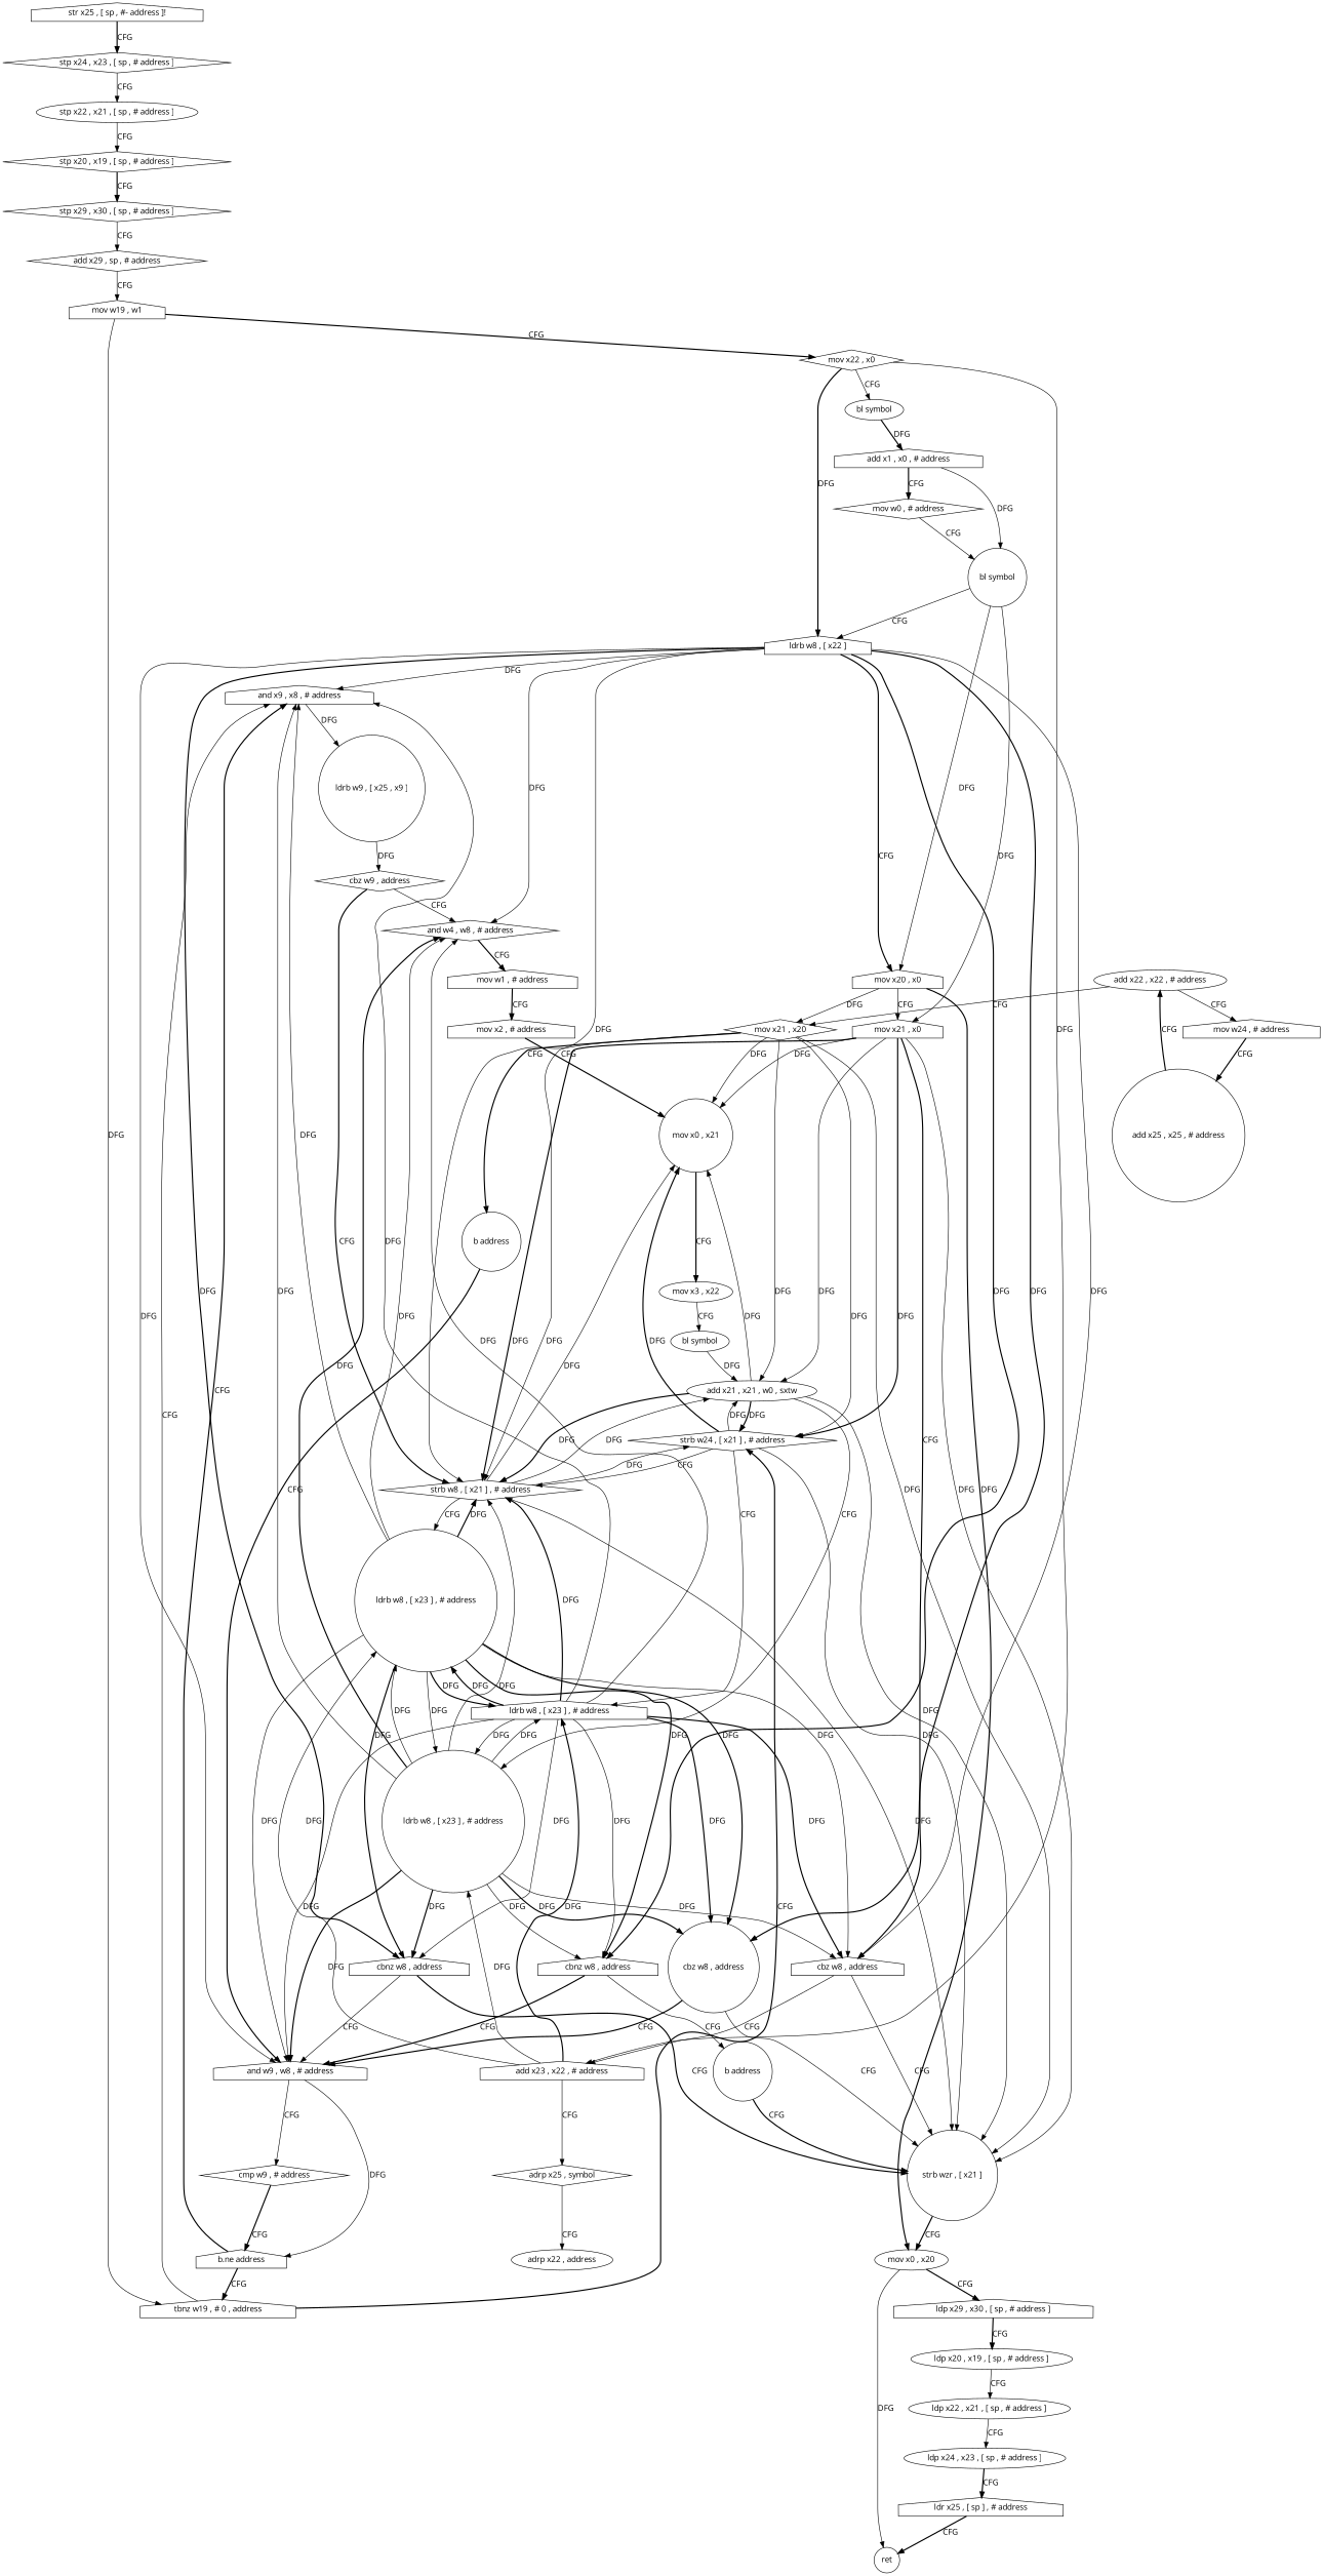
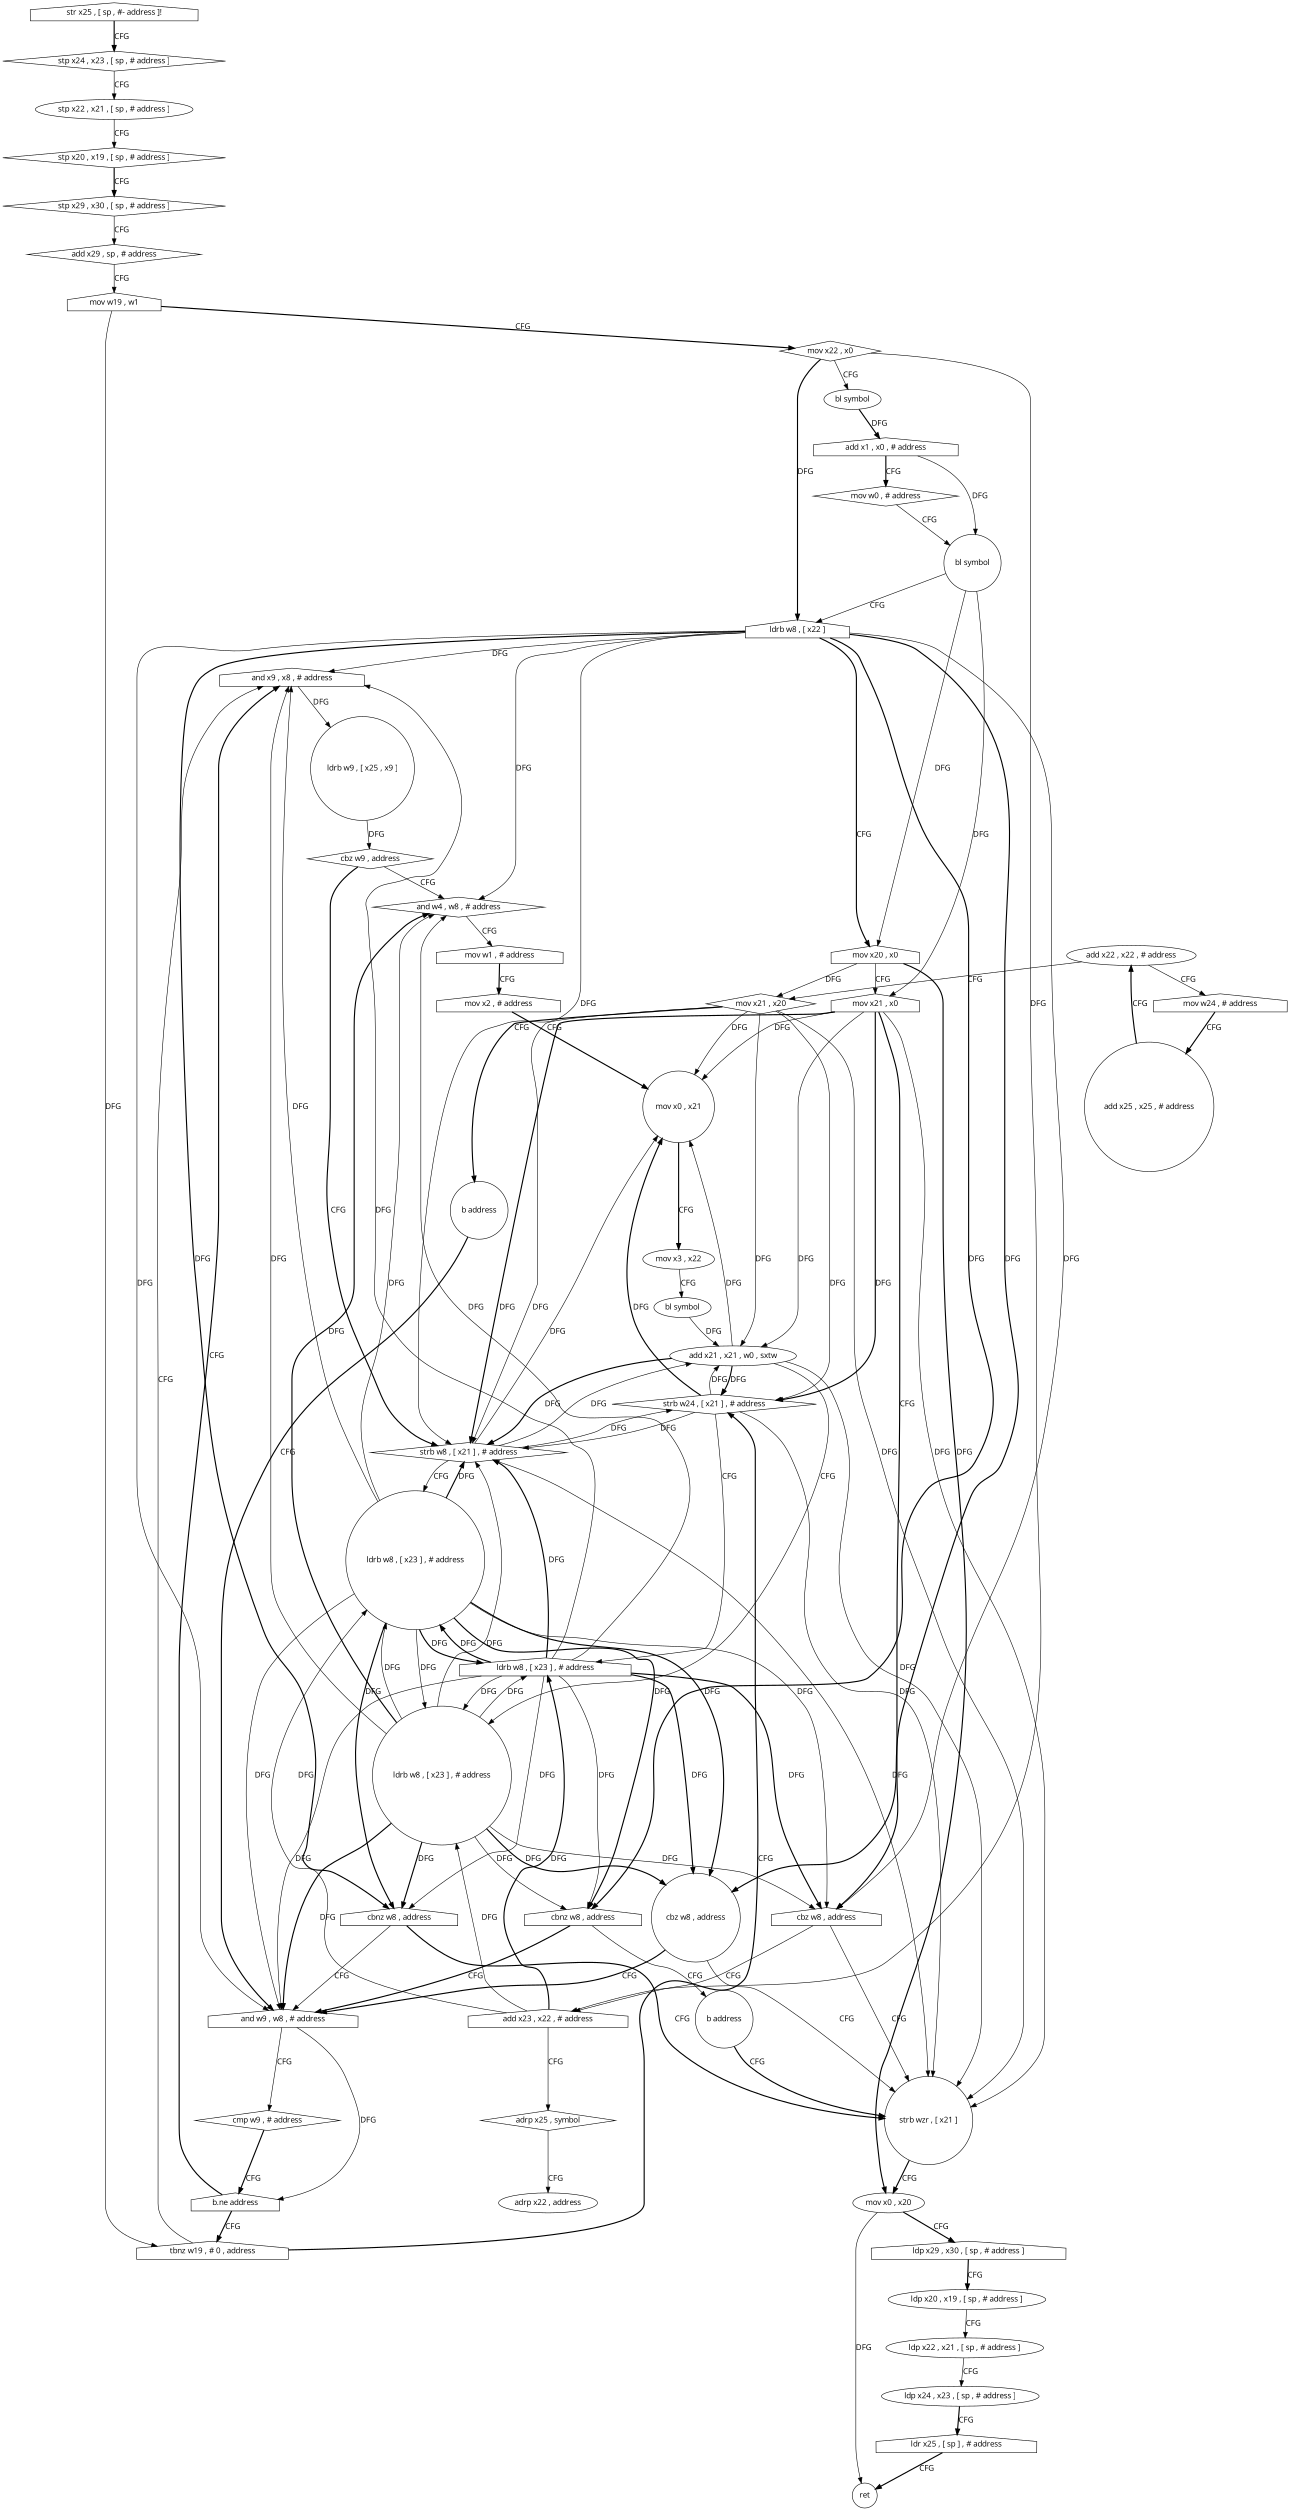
  digraph {
    fontname="Open Sans"
    node [fontname="Open Sans" shape=house]
    edge [fontname="Open Sans" style=solid]
    n1 [label="str x25 , [ sp , #- address ]!"]
    n2 [label="stp x24 , x23 , [ sp , # address ]" shape=diamond]
    n3 [label="stp x22 , x21 , [ sp , # address ]" shape=ellipse]
    n4 [label="stp x20 , x19 , [ sp , # address ]" shape=diamond]
    n5 [label="stp x29 , x30 , [ sp , # address ]" shape=diamond]
    n6 [label="add x29 , sp , # address" shape=diamond]
    n7 [label="mov w19 , w1"]
    n8 [label="mov x22 , x0" shape=diamond]
    n9 [label="tbnz w19 , # 0 , address"]
    n10 [label="bl symbol" shape=ellipse]
    n11 [label="ldrb w8 , [ x22 ]"]
    n12 [label="add x23 , x22 , # address"]
    n13 [label="and x9 , x8 , # address"]
    n14 [label="strb w24 , [ x21 ] , # address" shape=diamond]
    n15 [label="add x1 , x0 , # address"]
    n16 [label="mov x20 , x0"]
    n17 [label="cbz w8 , address"]
    n18 [label="and w9 , w8 , # address"]
    n19 [label="and w4 , w8 , # address" shape=diamond]
    n20 [label="strb w8 , [ x21 ] , # address" shape=diamond]
    n21 [label="cbnz w8 , address"]
    n22 [label="cbnz w8 , address"]
    n23 [label="cbz w8 , address" shape=circle]
    n24 [label="adrp x25 , symbol" shape=diamond]
    n25 [label="ldrb w8 , [ x23 ] , # address" shape=circle]
    n26 [label="ldrb w8 , [ x23 ] , # address" shape=circle]
    n27 [label="ldrb w8 , [ x23 ] , # address"]
    n28 [label="mov w0 , # address" shape=diamond]
    n29 [label="bl symbol" shape=circle]
    n30 [label="mov x21 , x0"]
    n31 [label="mov x0 , x20" shape=ellipse]
    n32 [label="mov x21 , x20" shape=diamond]
    n33 [label="strb wzr , [ x21 ]" shape=circle]
    n34 [label="mov x0 , x21" shape=circle]
    n35 [label="add x21 , x21 , w0 , sxtw" shape=ellipse]
    n36 [label="cmp w9 , # address" shape=diamond]
    n37 [label="b.ne address"]
    n38 [label="ldrb w9 , [ x25 , x9 ]" shape=circle]
    n39 [label="mov w1 , # address"]
    n40 [label="b address" shape=circle]
    n41 [label="ldp x29 , x30 , [ sp , # address ]"]
    n42 [label=ret shape=circle]
    n43 [label="b address" shape=circle]
    n44 [label="mov x3 , x22" shape=ellipse]
    n45 [label="adrp x22 , address" shape=ellipse]
    n46 [label="ldp x20 , x19 , [ sp , # address ]" shape=ellipse]
    n47 [label="ldp x22 , x21 , [ sp , # address ]" shape=ellipse]
    n48 [label="ldp x24 , x23 , [ sp , # address ]" shape=ellipse]
    n49 [label="ldr x25 , [ sp ] , # address"]
    n50 [label="mov w24 , # address"]
    n51 [label="add x25 , x25 , # address" shape=circle]
    n52 [label="add x22 , x22 , # address" shape=ellipse]
    n53 [label="cbz w9 , address" shape=diamond]
    n54 [label="mov x2 , # address"]
    n55 [label="bl symbol" shape=ellipse]
    n1 -> n2 [label=CFG style=bold]
    n2 -> n3 [label=CFG]
    n3 -> n4 [label=CFG]
    n4 -> n5 [label=CFG style=bold]
    n5 -> n6 [label=CFG]
    n6 -> n7 [label=CFG]
    n7 -> n8 [label=CFG style=bold]
    n7 -> n9 [label=DFG]
    n8 -> n10 [label=CFG]
    n8 -> n11 [label=DFG style=bold]
    n8 -> n12 [label=DFG]
    n9 -> n13 [label=CFG]
    n9 -> n14 [label=CFG style=bold]
    n10 -> n15 [label=DFG style=bold]
    n11 -> n13 [label=DFG]
    n11 -> n16 [label=CFG style=bold]
    n11 -> n17 [label=DFG]
    n11 -> n18 [label=DFG]
    n11 -> n19 [label=DFG]
    n11 -> n20 [label=DFG]
    n11 -> n21 [label=DFG style=bold]
    n11 -> n22 [label=DFG style=bold]
    n11 -> n23 [label=DFG style=bold]
    n12 -> n24 [label=CFG]
    n12 -> n25 [label=DFG]
    n12 -> n26 [label=DFG]
    n12 -> n27 [label=DFG style=bold]
    n13 -> n38 [label=DFG]
-   n14 -> n20 [label=CFG]
+   n14 -> n20 [label=DFG]
    n14 -> n27 [label=CFG]
    n14 -> n33 [label=DFG]
    n14 -> n34 [label=DFG style=bold]
    n14 -> n35 [label=DFG]
    n15 -> n28 [label=CFG style=bold]
    n15 -> n29 [label=DFG]
    n16 -> n30 [label=CFG]
    n16 -> n31 [label=DFG style=bold]
    n16 -> n32 [label=DFG]
    n17 -> n12 [label=CFG]
    n17 -> n33 [label=CFG]
    n18 -> n36 [label=CFG]
    n18 -> n37 [label=DFG]
-   n19 -> n39 [label=CFG style=bold]
+   n19 -> n39 [label=CFG]
    n20 -> n14 [label=DFG]
    n20 -> n26 [label=CFG]
    n20 -> n33 [label=DFG]
    n20 -> n34 [label=DFG]
    n20 -> n35 [label=DFG]
    n21 -> n18 [label=CFG]
    n21 -> n33 [label=CFG style=bold]
    n22 -> n18 [label=CFG style=bold]
    n22 -> n40 [label=CFG]
    n23 -> n18 [label=CFG style=bold]
    n23 -> n33 [label=CFG]
    n24 -> n45 [label=CFG]
    n25 -> n13 [label=DFG]
    n25 -> n17 [label=DFG]
    n25 -> n18 [label=DFG style=bold]
    n25 -> n19 [label=DFG style=bold]
    n25 -> n20 [label=DFG]
    n25 -> n21 [label=DFG style=bold]
    n25 -> n22 [label=DFG]
    n25 -> n23 [label=DFG style=bold]
    n25 -> n26 [label=DFG]
    n25 -> n27 [label=DFG]
    n26 -> n13 [label=DFG]
    n26 -> n17 [label=DFG]
    n26 -> n18 [label=DFG]
    n26 -> n19 [label=DFG]
    n26 -> n20 [label=DFG style=bold]
    n26 -> n21 [label=DFG style=bold]
    n26 -> n22 [label=DFG style=bold]
    n26 -> n23 [label=DFG style=bold]
    n26 -> n25 [label=DFG]
    n26 -> n27 [label=DFG style=bold]
    n27 -> n13 [label=DFG]
    n27 -> n17 [label=DFG style=bold]
    n27 -> n18 [label=DFG]
    n27 -> n19 [label=DFG]
    n27 -> n20 [label=DFG style=bold]
    n27 -> n21 [label=DFG]
    n27 -> n22 [label=DFG]
    n27 -> n23 [label=DFG style=bold]
    n27 -> n25 [label=DFG]
    n27 -> n26 [label=DFG style=bold]
    n28 -> n29 [label=CFG]
    n29 -> n11 [label=CFG]
    n29 -> n16 [label=DFG]
    n29 -> n30 [label=DFG]
    n30 -> n14 [label=DFG style=bold]
    n30 -> n17 [label=CFG style=bold]
    n30 -> n20 [label=DFG style=bold]
    n30 -> n33 [label=DFG]
    n30 -> n34 [label=DFG]
    n30 -> n35 [label=DFG]
    n31 -> n41 [label=CFG style=bold]
    n31 -> n42 [label=DFG]
    n32 -> n14 [label=DFG]
    n32 -> n20 [label=DFG]
    n32 -> n33 [label=DFG]
    n32 -> n34 [label=DFG]
    n32 -> n35 [label=DFG]
    n32 -> n43 [label=CFG style=bold]
    n33 -> n31 [label=CFG style=bold]
    n34 -> n44 [label=CFG style=bold]
    n35 -> n14 [label=DFG style=bold]
    n35 -> n20 [label=DFG style=bold]
    n35 -> n25 [label=CFG]
    n35 -> n33 [label=DFG]
    n35 -> n34 [label=DFG]
    n36 -> n37 [label=CFG style=bold]
    n37 -> n9 [label=CFG style=bold]
    n37 -> n13 [label=CFG style=bold]
    n38 -> n53 [label=DFG]
    n39 -> n54 [label=CFG style=bold]
    n40 -> n33 [label=CFG style=bold]
    n41 -> n46 [label=CFG style=bold]
    n43 -> n18 [label=CFG style=bold]
    n44 -> n55 [label=CFG]
    n46 -> n47 [label=CFG]
    n47 -> n48 [label=CFG]
    n48 -> n49 [label=CFG style=bold]
    n49 -> n42 [label=CFG style=bold]
    n50 -> n51 [label=CFG style=bold]
    n51 -> n52 [label=CFG style=bold]
    n52 -> n32 [label=CFG]
    n52 -> n50 [label=CFG]
    n53 -> n19 [label=CFG]
    n53 -> n20 [label=CFG style=bold]
    n54 -> n34 [label=CFG style=bold]
    n55 -> n35 [label=DFG]
  }
